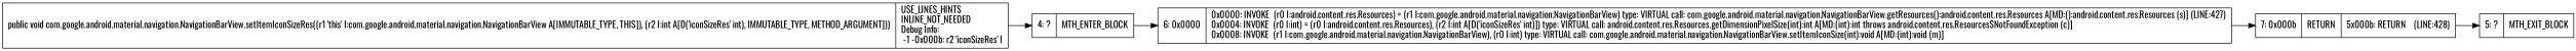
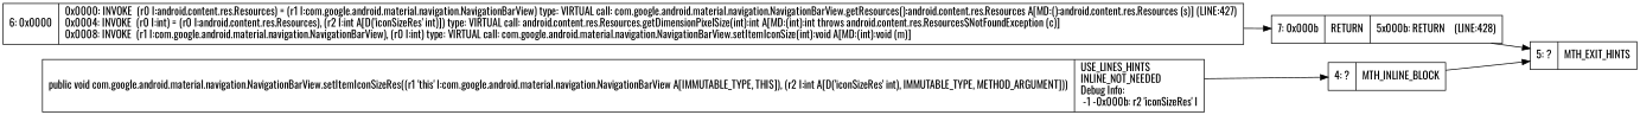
  digraph {
    fontname=Oswald
    rankdir=LR
    node [fontname=Oswald shape=record]
    edge [fontname=Oswald]
-   n1 [label="{4\:\ ?|MTH_ENTER_BLOCK\l}"]
+   n1 [label="{4\:\ ?|MTH_INLINE_BLOCK\l}"]
    n2 [label="{6\:\ 0x0000|0x0000: INVOKE  (r0 I:android.content.res.Resources) = (r1 I:com.google.android.material.navigation.NavigationBarView) type: VIRTUAL call: com.google.android.material.navigation.NavigationBarView.getResources():android.content.res.Resources A[MD:():android.content.res.Resources (s)] (LINE:427)\l0x0004: INVOKE  (r0 I:int) = (r0 I:android.content.res.Resources), (r2 I:int A[D('iconSizeRes' int)]) type: VIRTUAL call: android.content.res.Resources.getDimensionPixelSize(int):int A[MD:(int):int throws android.content.res.Resources$NotFoundException (c)]\l0x0008: INVOKE  (r1 I:com.google.android.material.navigation.NavigationBarView), (r0 I:int) type: VIRTUAL call: com.google.android.material.navigation.NavigationBarView.setItemIconSize(int):void A[MD:(int):void (m)]\l}"]
    n3 [label="{7\:\ 0x000b|RETURN\l|5x000b: RETURN    (LINE:428)\l}"]
-   n4 [label="{5\:\ ?|MTH_EXIT_BLOCK\l}"]
+   n4 [label="{5\:\ ?|MTH_EXIT_HINTS\l}"]
    n5 [label="{public void com.google.android.material.navigation.NavigationBarView.setItemIconSizeRes((r1 'this' I:com.google.android.material.navigation.NavigationBarView A[IMMUTABLE_TYPE, THIS]), (r2 I:int A[D('iconSizeRes' int), IMMUTABLE_TYPE, METHOD_ARGUMENT]))  | USE_LINES_HINTS\lINLINE_NOT_NEEDED\lDebug Info:\l  \-1 \-0x000b: r2 'iconSizeRes' I\l}"]
-   n1 -> n2
+   n1 -> n4
    n2 -> n3
    n3 -> n4
    n5 -> n1
  }
